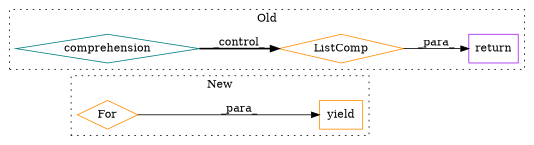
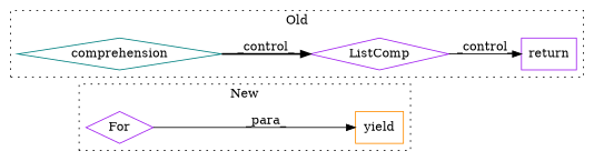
  digraph {
    rankdir=LR
    node [color=darkorange shape=diamond]
    edge [style=solid]
    n1 [a=105 l=6 label=yield s=4601 shape=box]
-   n2 [a=107 l="4,14" label=For s="4533,4587"]
-   n3 [a=106 l=48 label=ListComp s=2398]
+   n2 [a=107 color=purple l="4,14" label=For s="4533,4587"]
+   n3 [a=106 color=purple l=48 label=ListComp s=2398]
    n4 [a=45 color=teal l=3 label=comprehension s=2415]
    n5 [a=93 color=purple l=7 label=return s=2391 shape=box]
    subgraph cluster_1 {
      label=New
      style=dotted
      n1
      n2
    }
    subgraph cluster_2 {
      label=Old
      style=dotted
      n3
      n4
      n5
    }
    n2 -> n1 [label=_para_]
-   n3 -> n5 [label=_para_]
+   n3 -> n5 [label=_control_]
    n4 -> n3 [label=_control_ style=bold]
  }
